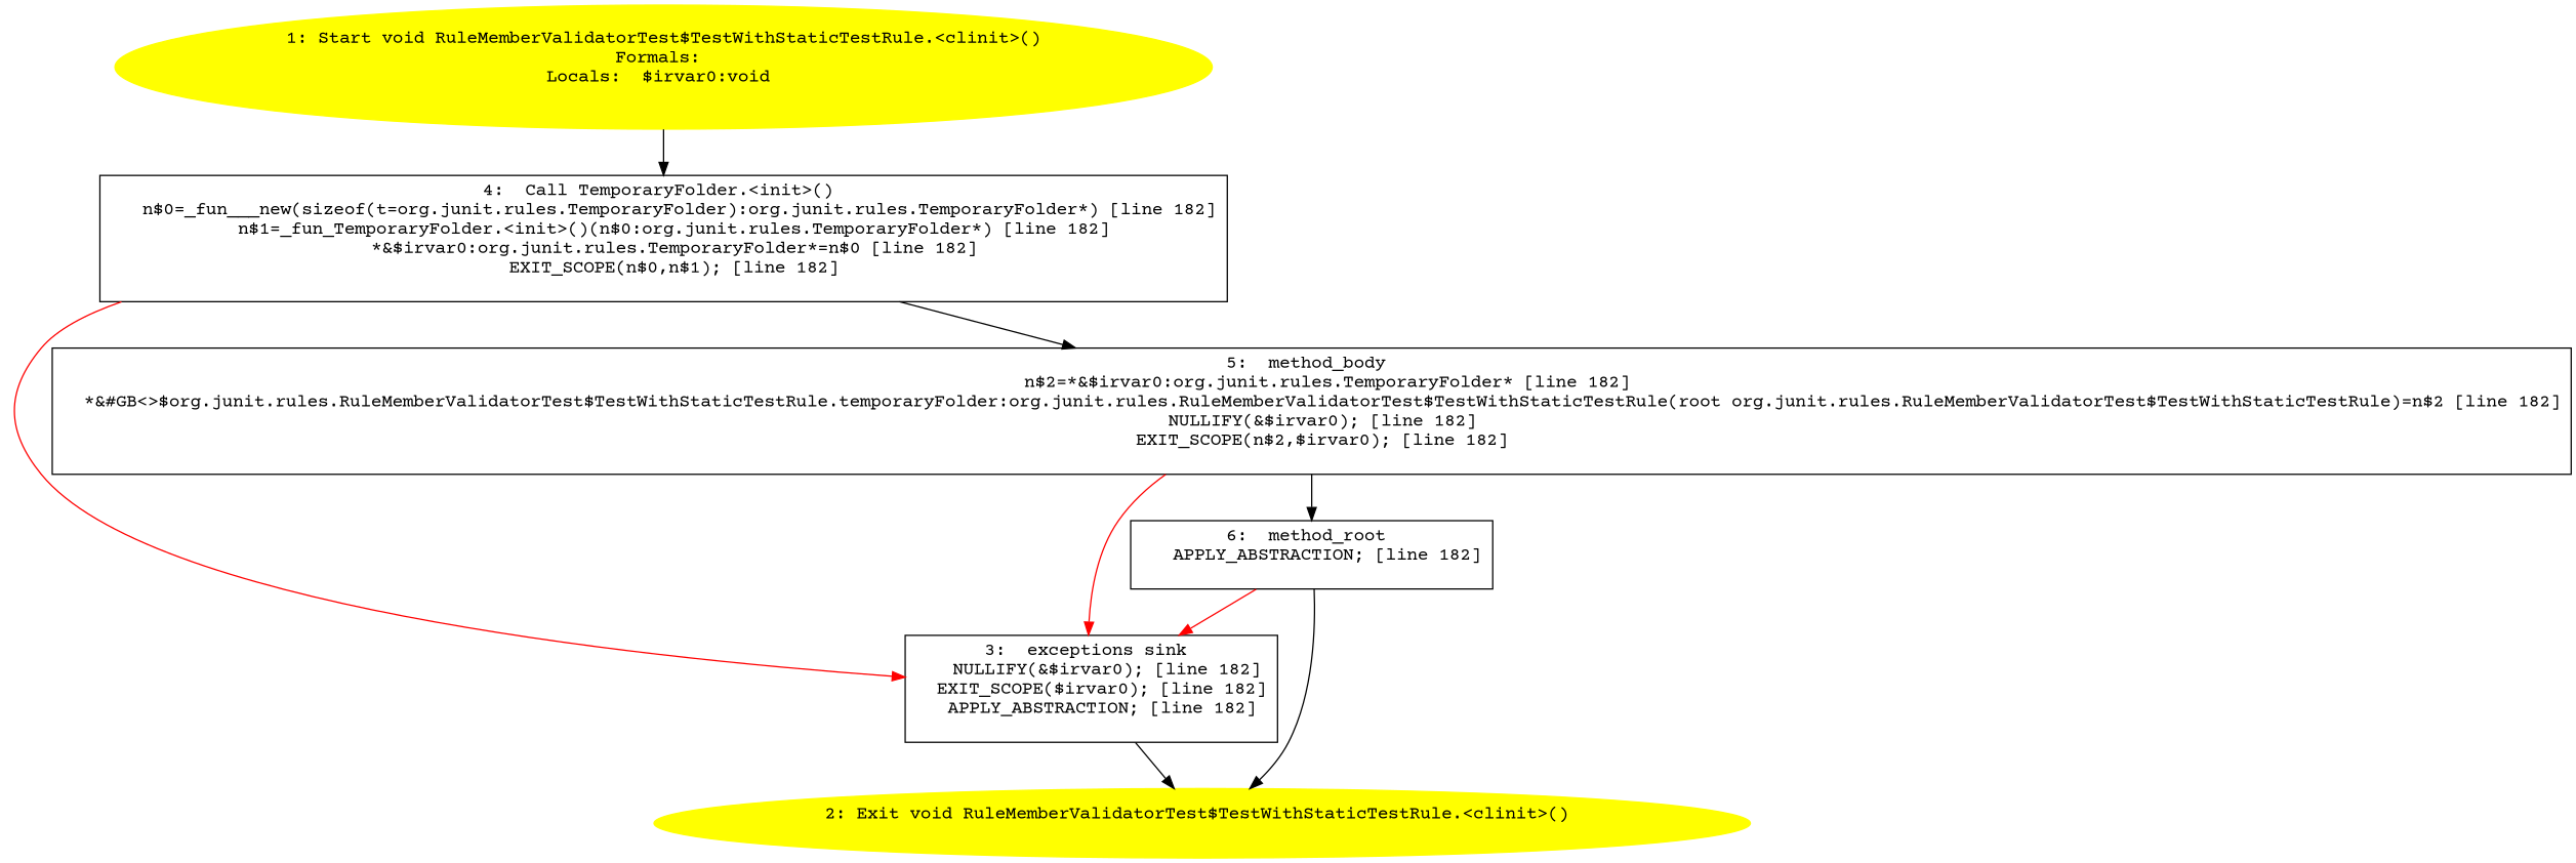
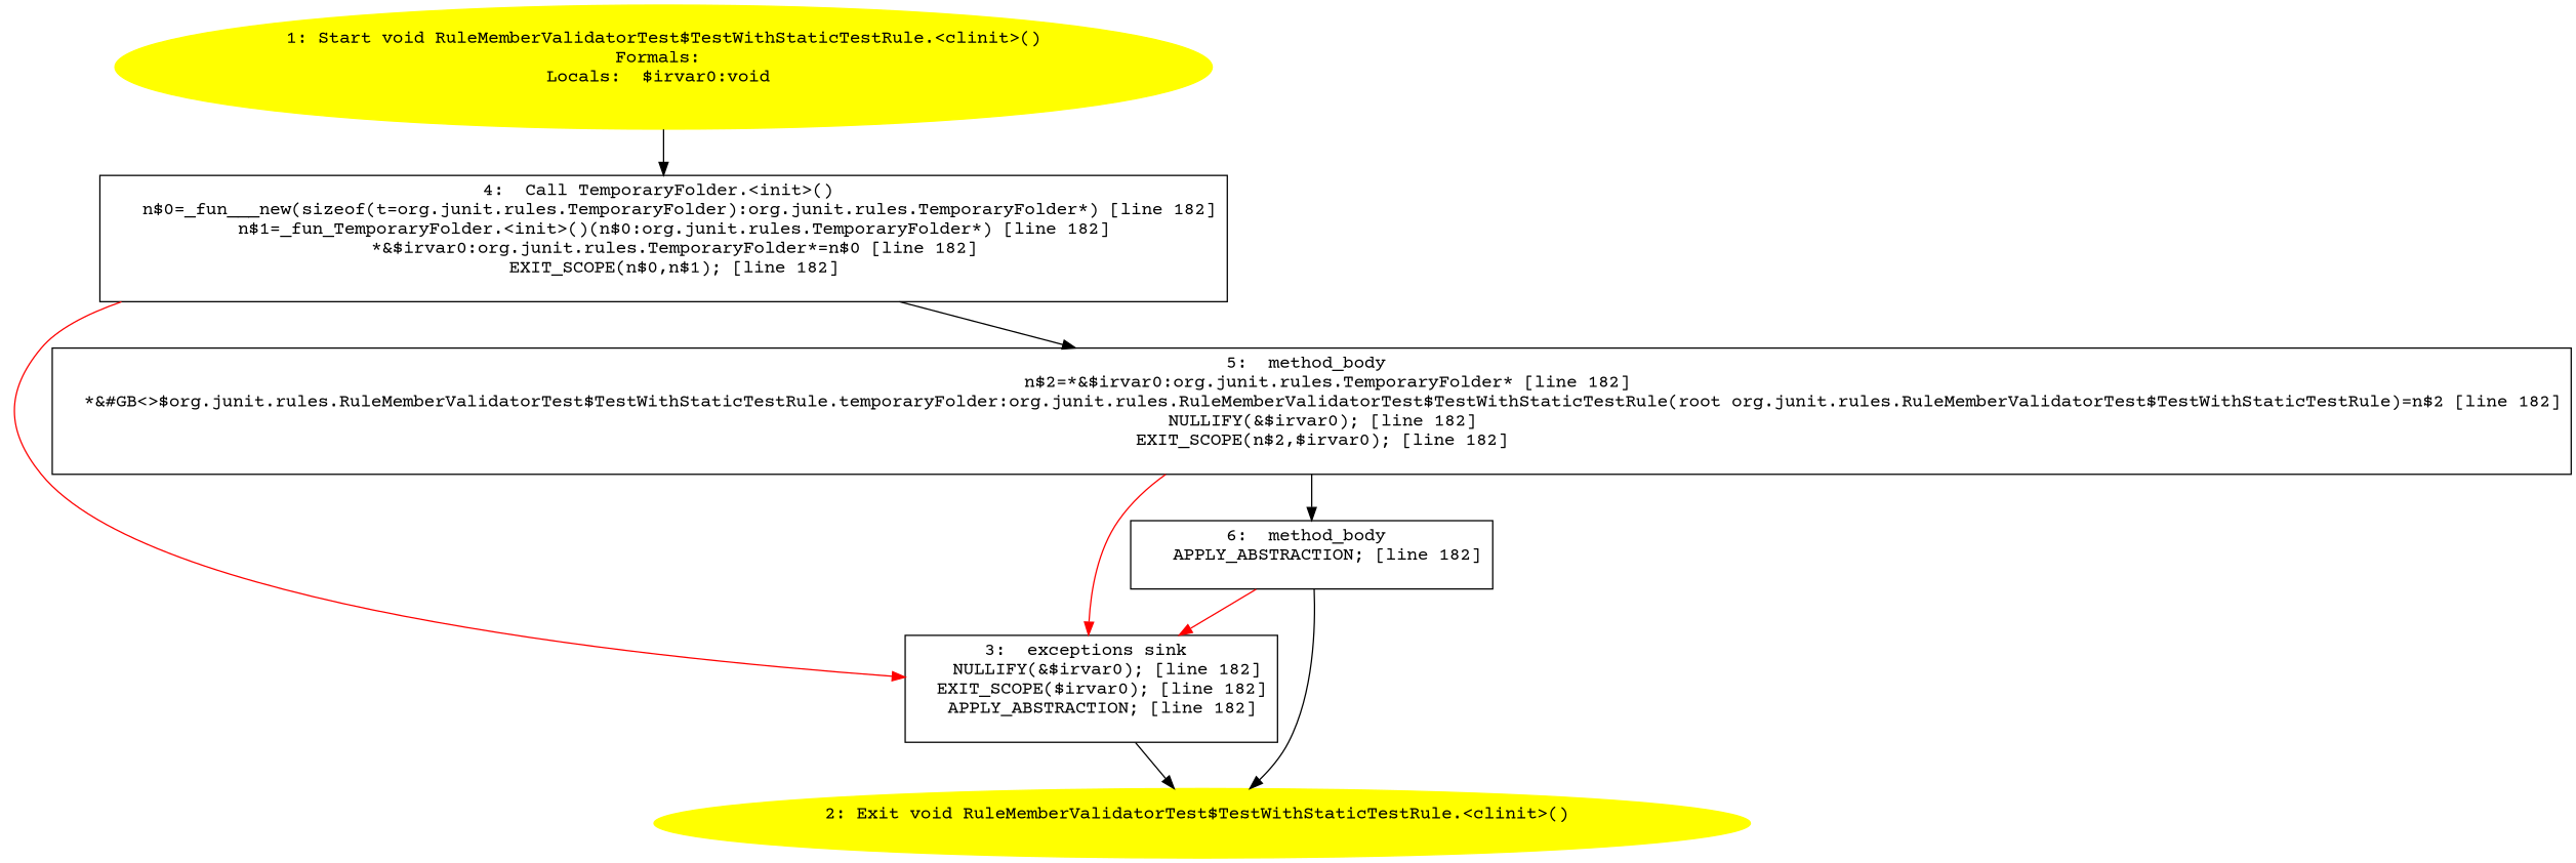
  digraph {
    fontname="Courier Prime"
    node [fontname="Courier Prime" shape=box]
    edge [fontname="Courier Prime"]
    n1 [color=yellow label="1: Start void RuleMemberValidatorTest$TestWithStaticTestRule.<clinit>()\nFormals: \nLocals:  $irvar0:void \n  " style=filled shape=""]
    n2 [label="4:  Call TemporaryFolder.<init>() \n   n$0=_fun___new(sizeof(t=org.junit.rules.TemporaryFolder):org.junit.rules.TemporaryFolder*) [line 182]\n  n$1=_fun_TemporaryFolder.<init>()(n$0:org.junit.rules.TemporaryFolder*) [line 182]\n  *&$irvar0:org.junit.rules.TemporaryFolder*=n$0 [line 182]\n  EXIT_SCOPE(n$0,n$1); [line 182]\n "]
    n3 [label="3:  exceptions sink \n   NULLIFY(&$irvar0); [line 182]\n  EXIT_SCOPE($irvar0); [line 182]\n  APPLY_ABSTRACTION; [line 182]\n "]
    n4 [label="5:  method_body \n   n$2=*&$irvar0:org.junit.rules.TemporaryFolder* [line 182]\n  *&#GB<>$org.junit.rules.RuleMemberValidatorTest$TestWithStaticTestRule.temporaryFolder:org.junit.rules.RuleMemberValidatorTest$TestWithStaticTestRule(root org.junit.rules.RuleMemberValidatorTest$TestWithStaticTestRule)=n$2 [line 182]\n  NULLIFY(&$irvar0); [line 182]\n  EXIT_SCOPE(n$2,$irvar0); [line 182]\n "]
    n5 [color=yellow label="2: Exit void RuleMemberValidatorTest$TestWithStaticTestRule.<clinit>() \n  " style=filled shape=""]
-   n6 [label="6:  method_root \n   APPLY_ABSTRACTION; [line 182]\n "]
+   n6 [label="6:  method_body \n   APPLY_ABSTRACTION; [line 182]\n "]
    n1 -> n2
    n2 -> n3 [color=red]
    n2 -> n4
    n3 -> n5
    n4 -> n3 [color=red]
    n4 -> n6
    n6 -> n3 [color=red]
    n6 -> n5
  }
